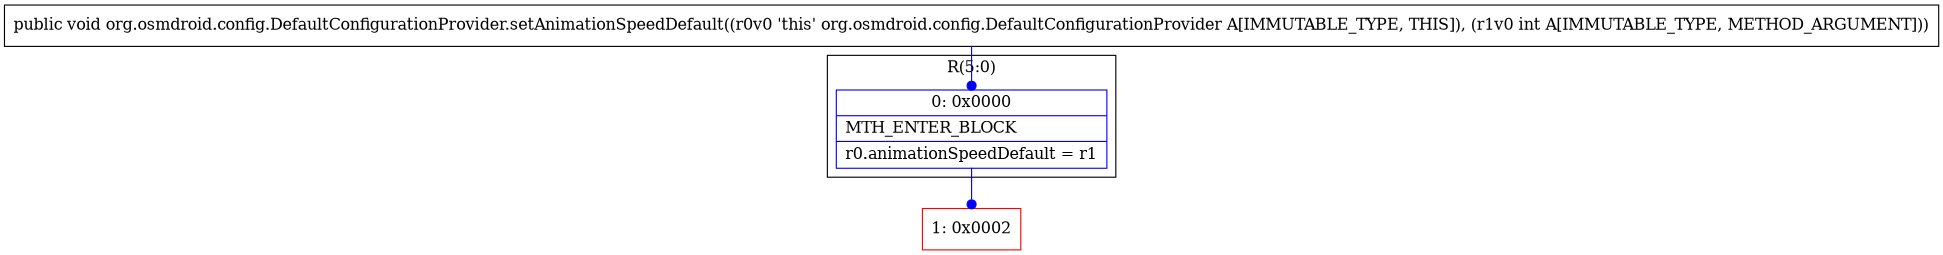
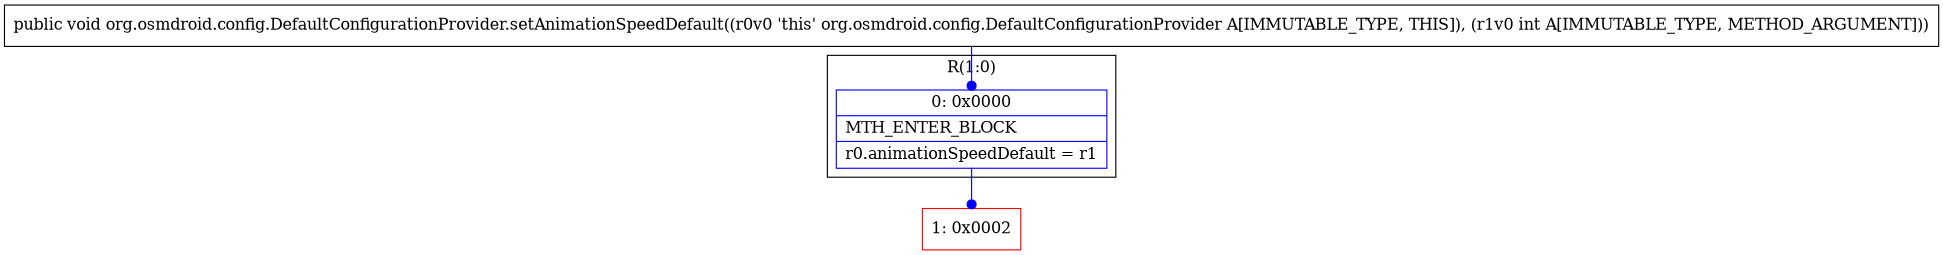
  digraph {
    node [shape=record]
    edge [color=blue arrowhead=dot]
    n1 [color=blue label="{0\:\ 0x0000|MTH_ENTER_BLOCK\l|r0.animationSpeedDefault = r1\l}"]
    n2 [color=red label="{1\:\ 0x0002}"]
    n3 [label="{public void org.osmdroid.config.DefaultConfigurationProvider.setAnimationSpeedDefault((r0v0 'this' org.osmdroid.config.DefaultConfigurationProvider A[IMMUTABLE_TYPE, THIS]), (r1v0 int A[IMMUTABLE_TYPE, METHOD_ARGUMENT])) }"]
    subgraph cluster_1 {
-     label="R(5:0)"
+     label="R(1:0)"
      n1
    }
    n1 -> n2
    n3 -> n1
  }
